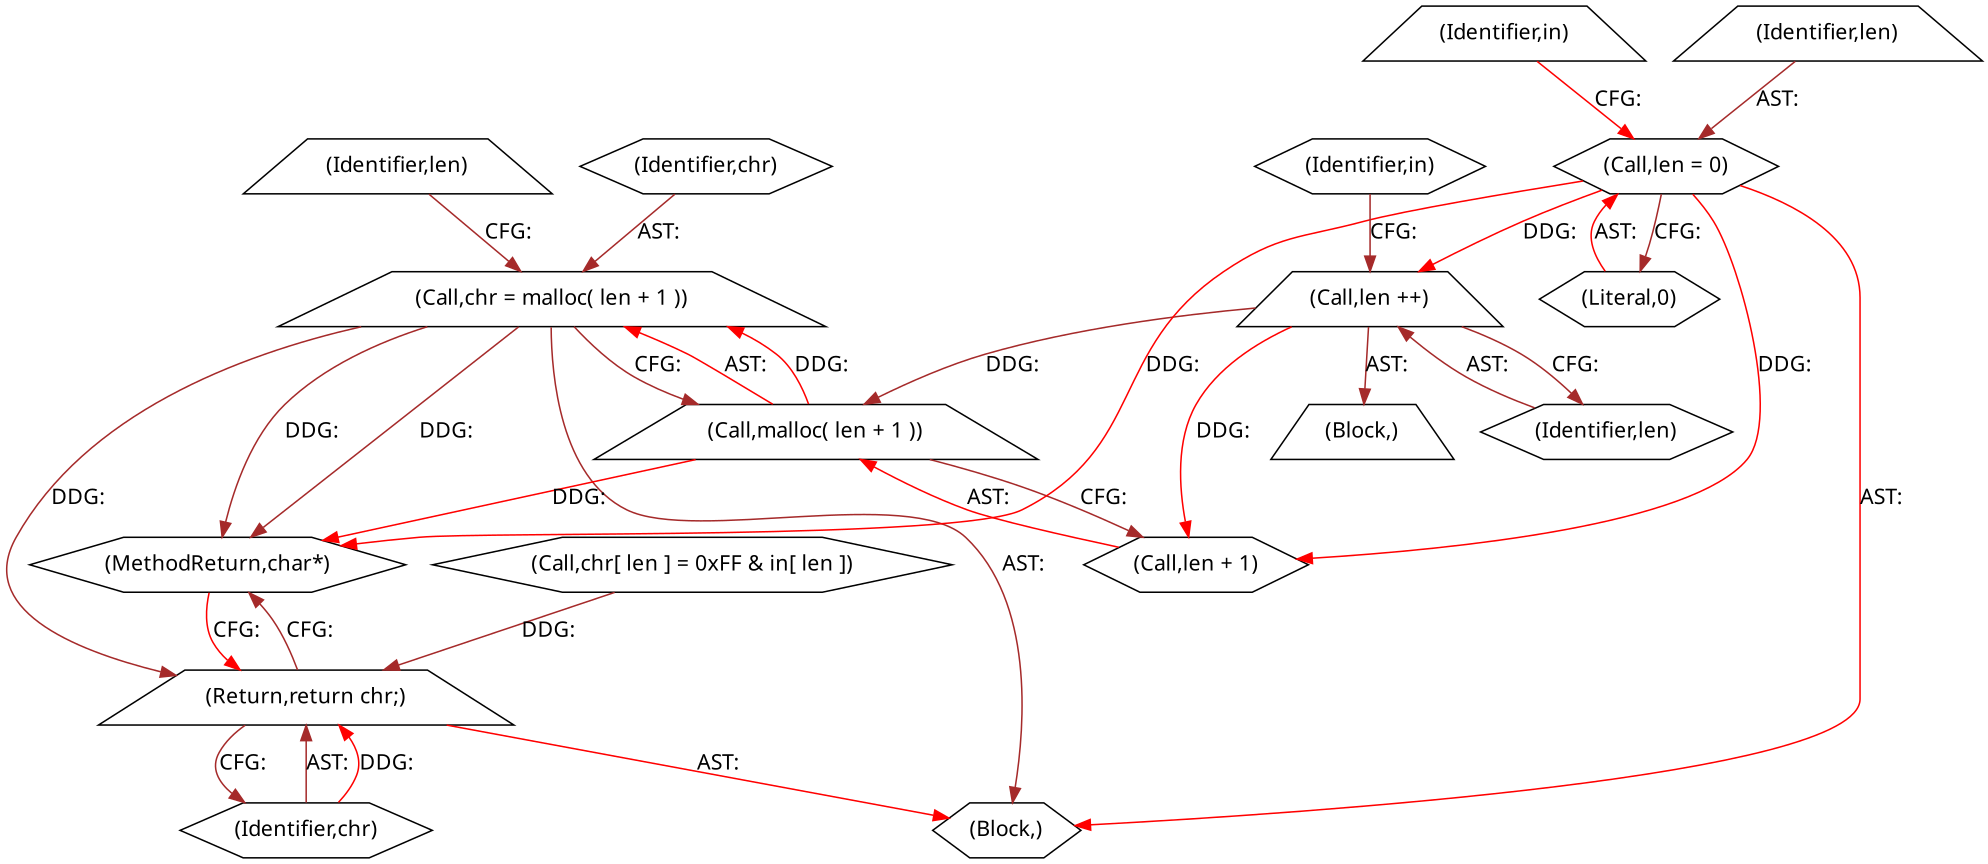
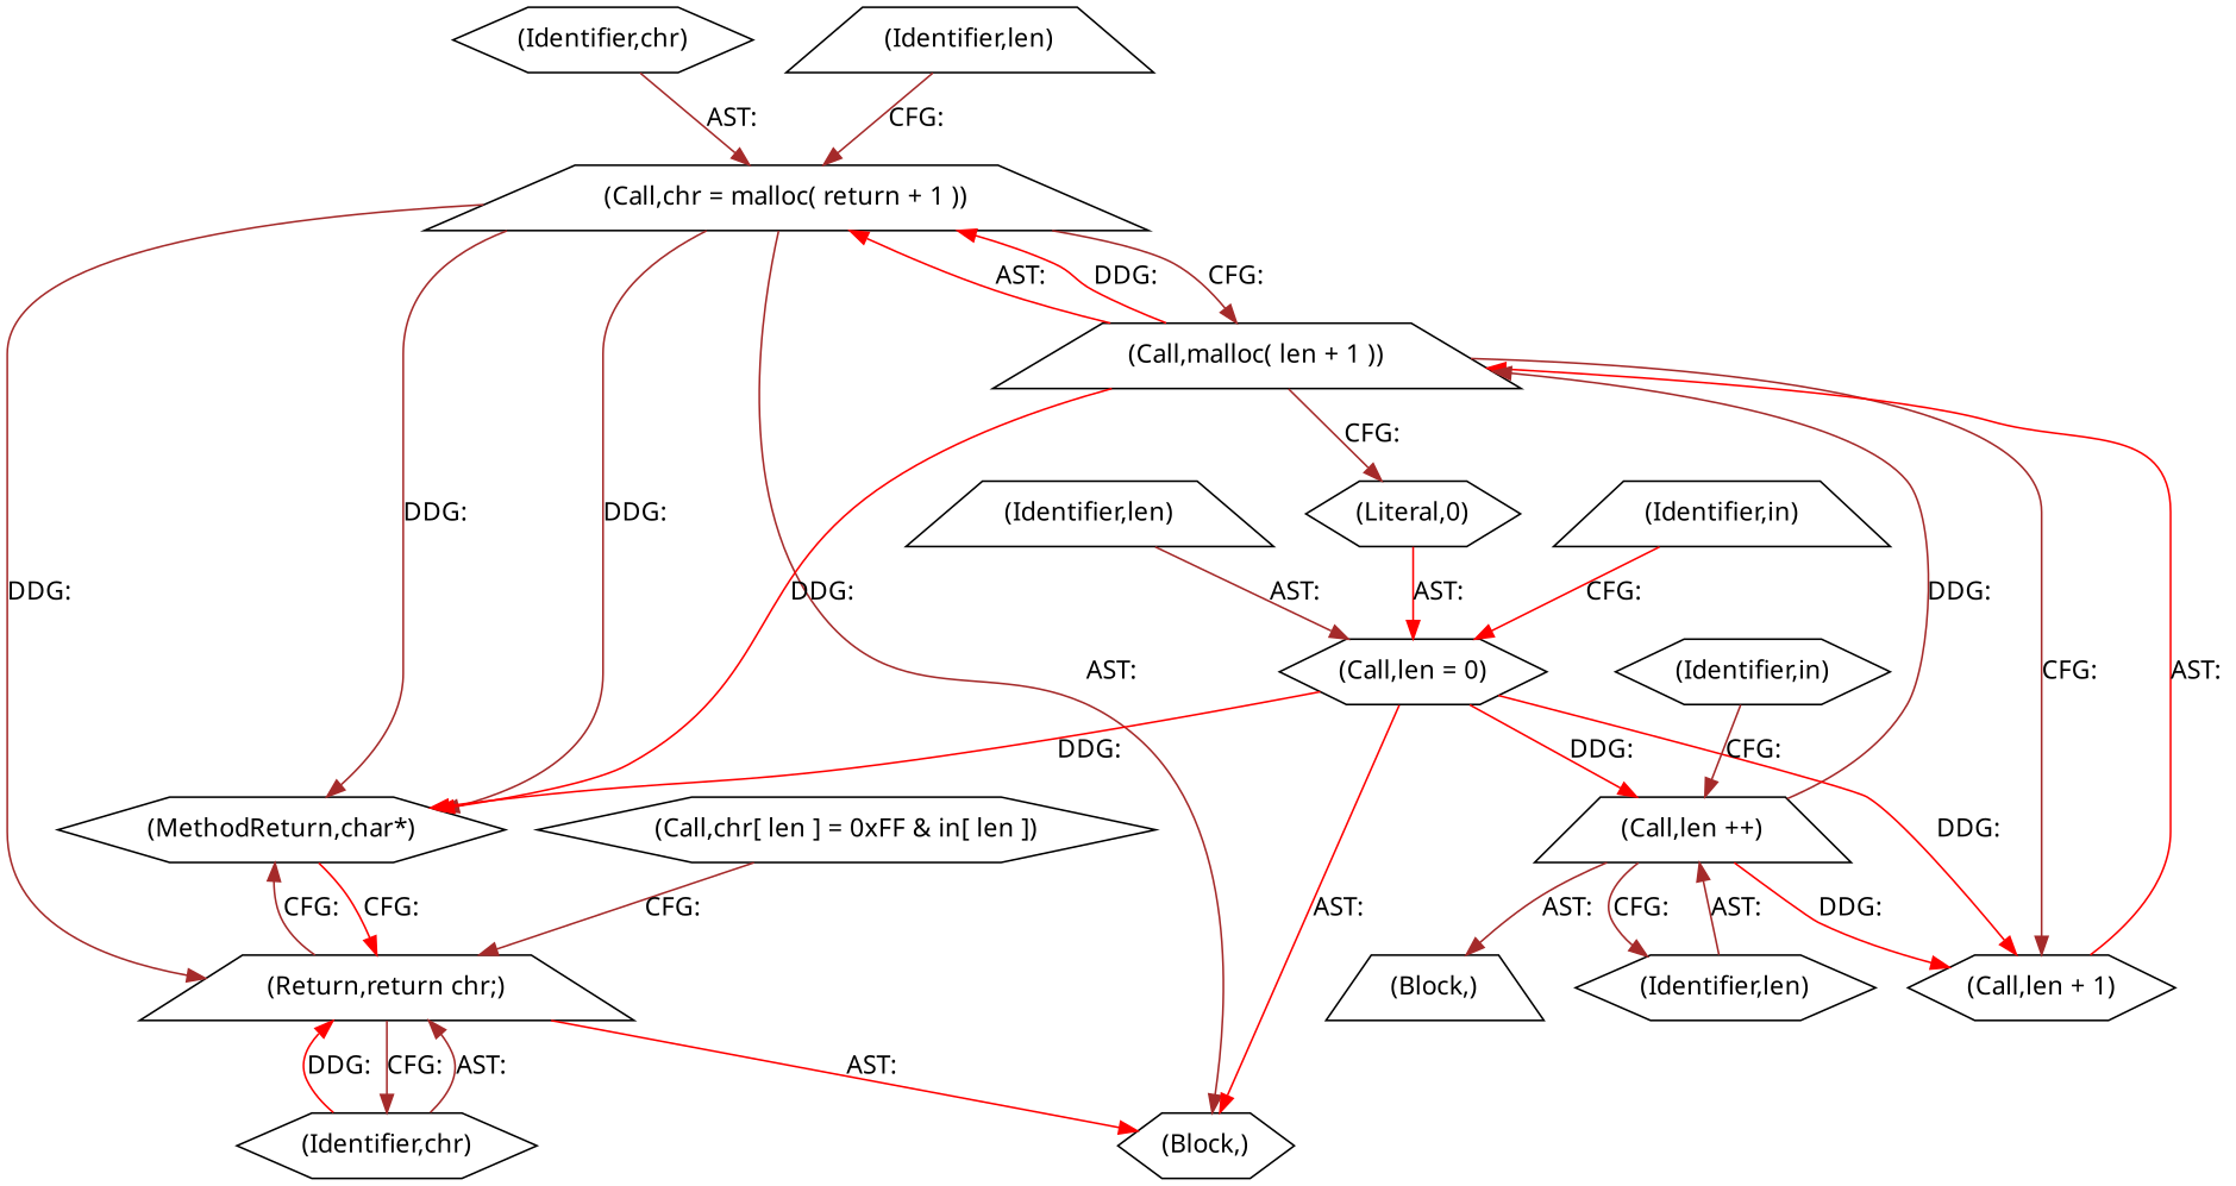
  digraph {
    fontname="Noto Sans"
    node [fontname="Noto Sans" shape=hexagon]
    edge [color=brown fontname="Noto Sans"]
-   n1 [label="(Call,chr = malloc( len + 1 ))" shape=trapezium]
+   n1 [label="(Call,chr = malloc( return + 1 ))" shape=trapezium]
    n2 [label="(Call,malloc( len + 1 ))" shape=trapezium]
    n3 [label="(Return,return chr;)" shape=trapezium]
    n4 [label="(Block,)"]
    n5 [label="(MethodReturn,char*)"]
    n6 [label="(Call,len + 1)"]
    n7 [label="(Identifier,chr)"]
    n8 [label="(Call,len ++)" shape=trapezium]
    n9 [label="(Identifier,len)"]
    n10 [label="(Block,)" shape=trapezium]
    n11 [label="(Call,len = 0)"]
    n12 [label="(Literal,0)"]
    n13 [label="(Identifier,in)" shape=trapezium]
    n14 [label="(Identifier,in)"]
    n15 [label="(Identifier,len)" shape=trapezium]
    n16 [label="(Call,chr[ len ] = 0xFF & in[ len ])"]
    n17 [label="(Identifier,chr)"]
    n18 [label="(Identifier,len)" shape=trapezium]
    n1 -> n2 [label="CFG: "]
    n1 -> n3 [label="DDG: "]
    n1 -> n4 [label="AST: "]
    n1 -> n5 [label="DDG: "]
    n1 -> n5 [label="DDG: "]
    n2 -> n1 [color=red label="AST: "]
    n2 -> n1 [color=red label="DDG: "]
    n2 -> n5 [color=red label="DDG: "]
    n2 -> n6 [label="CFG: "]
    n3 -> n4 [color=red label="AST: "]
    n3 -> n5 [label="CFG: "]
    n3 -> n7 [label="CFG: "]
    n5 -> n3 [color=red label="CFG: "]
    n6 -> n2 [color=red label="AST: "]
    n7 -> n3 [label="AST: "]
    n7 -> n3 [color=red label="DDG: "]
    n8 -> n2 [label="DDG: "]
    n8 -> n6 [color=red label="DDG: "]
    n8 -> n9 [label="CFG: "]
    n8 -> n10 [label="AST: "]
    n9 -> n8 [label="AST: "]
    n11 -> n4 [color=red label="AST: "]
    n11 -> n5 [color=red label="DDG: "]
    n11 -> n6 [color=red label="DDG: "]
    n11 -> n8 [color=red label="DDG: "]
-   n11 -> n12 [label="CFG: "]
+   n2 -> n12 [label="CFG: "]
    n12 -> n11 [color=red label="AST: "]
    n13 -> n11 [color=red label="CFG: "]
    n14 -> n8 [label="CFG: "]
    n15 -> n11 [label="AST: "]
-   n16 -> n3 [label="DDG: "]
+   n16 -> n3 [label="CFG: "]
    n17 -> n1 [label="AST: "]
    n18 -> n1 [label="CFG: "]
  }
